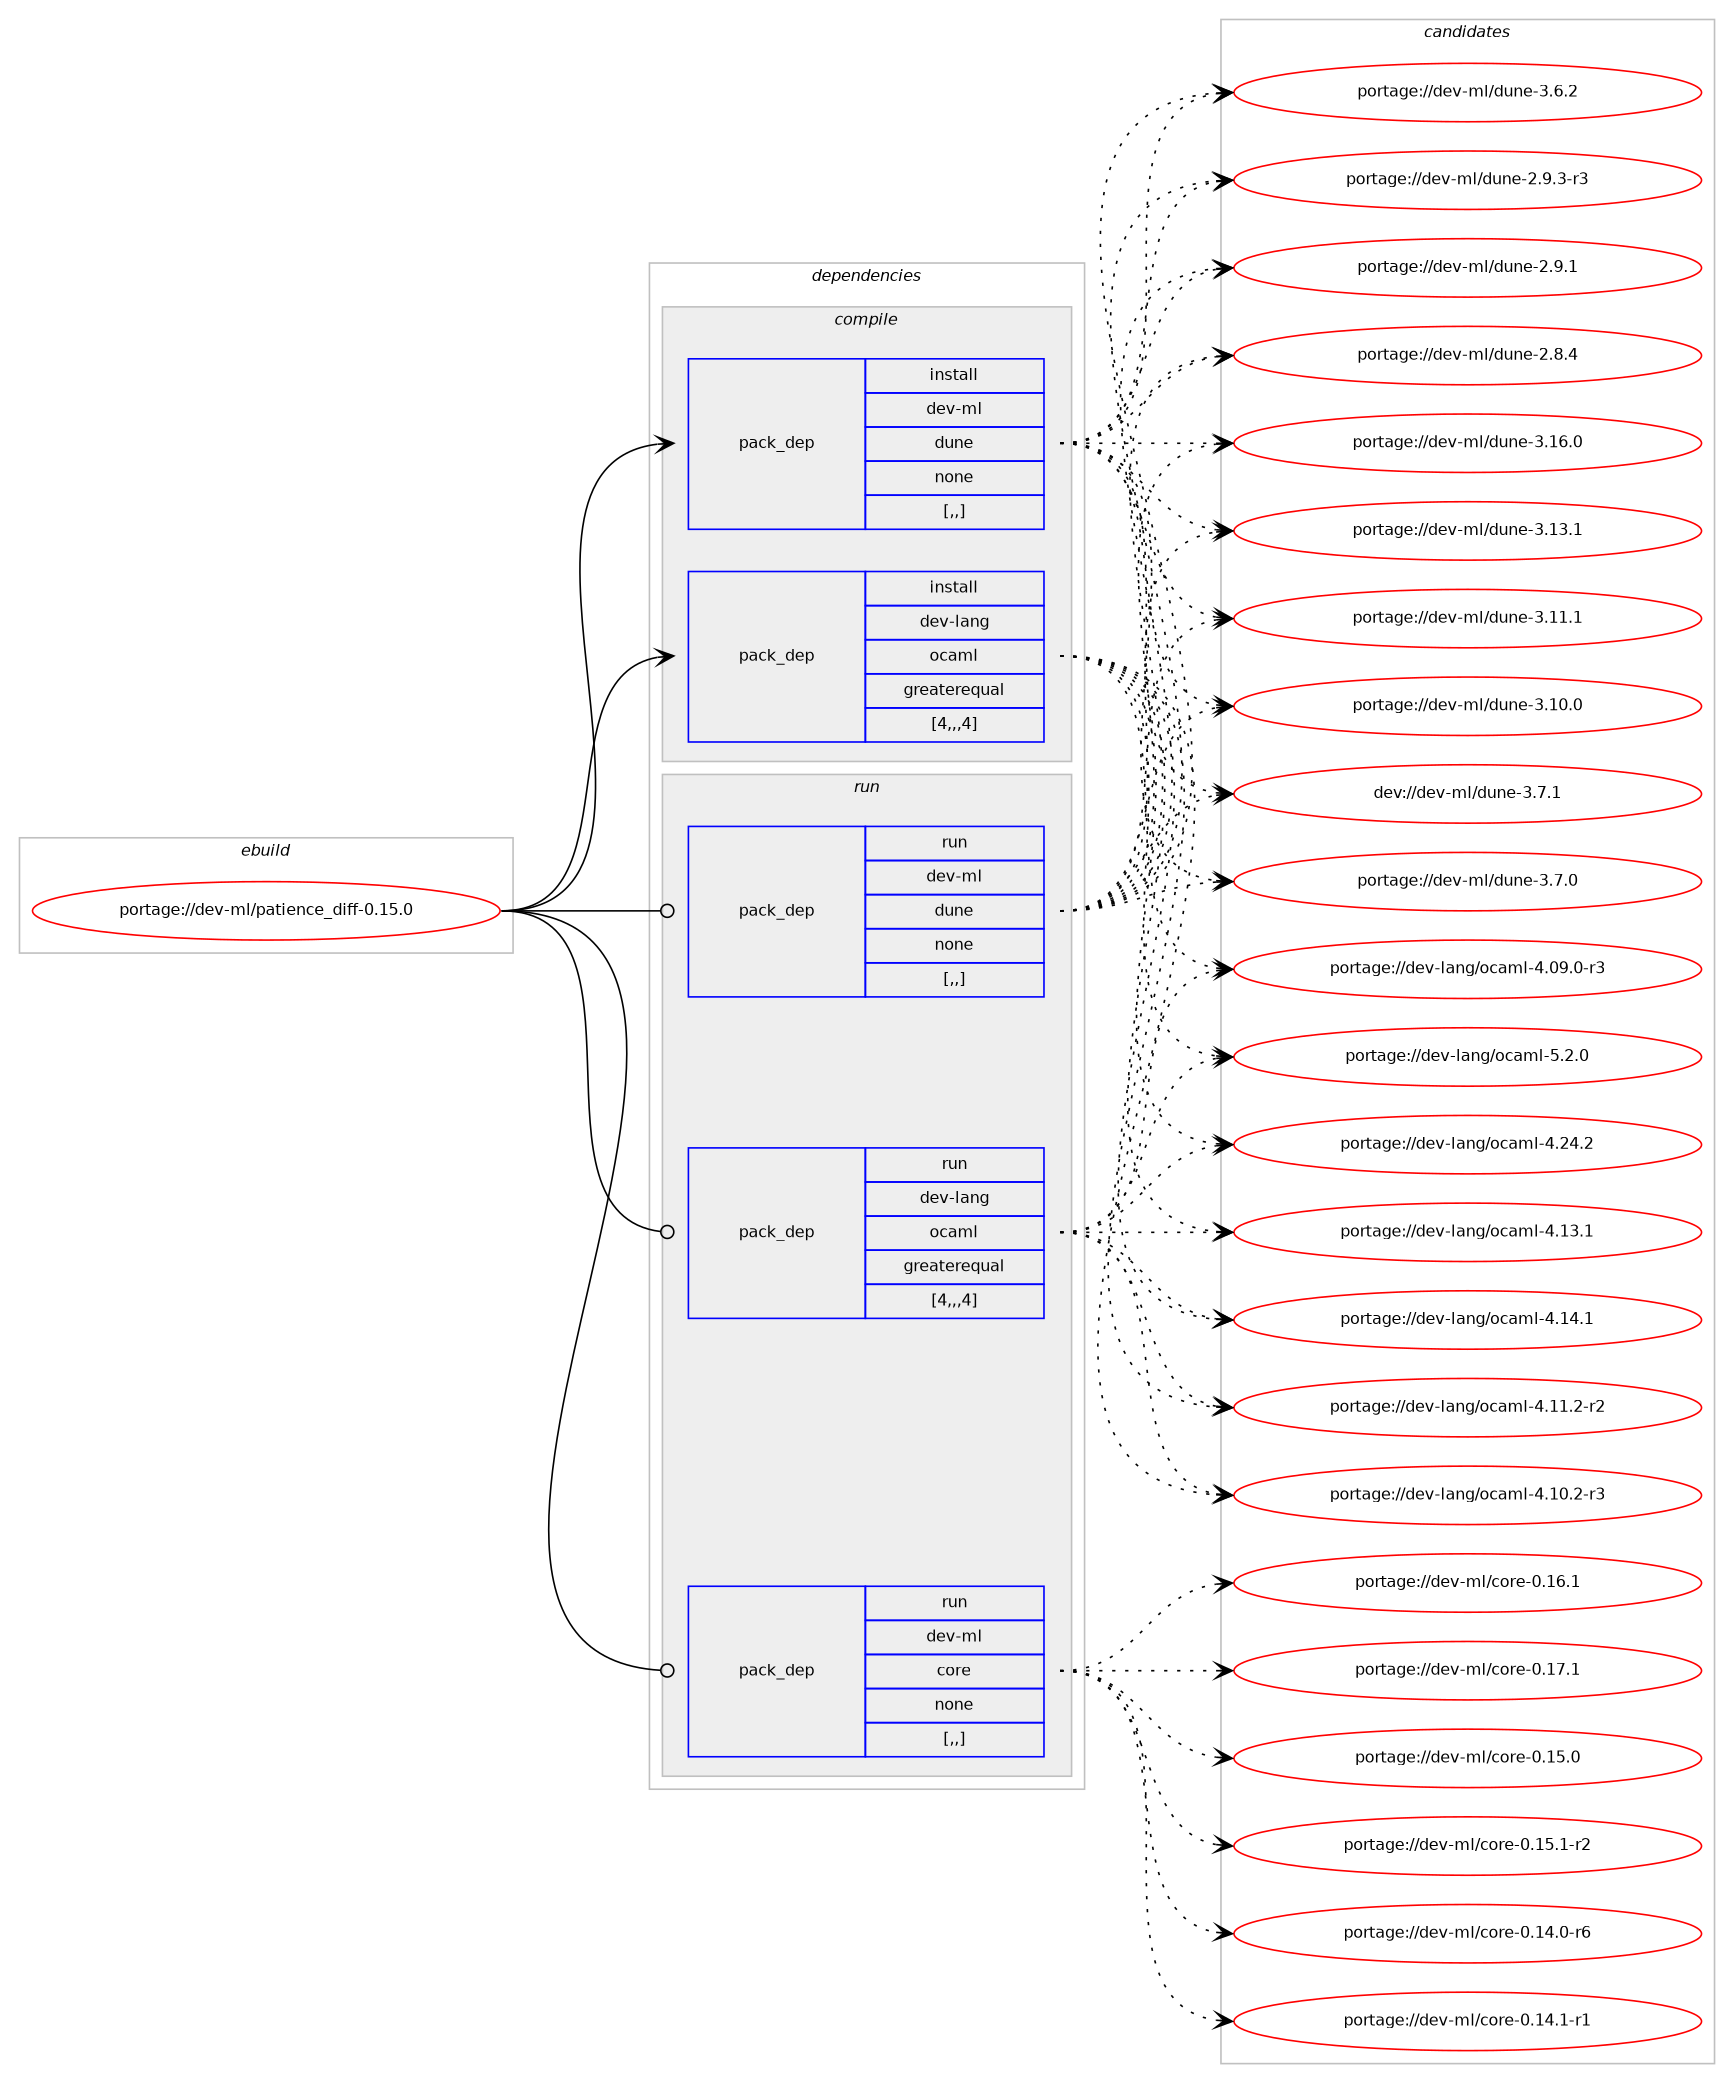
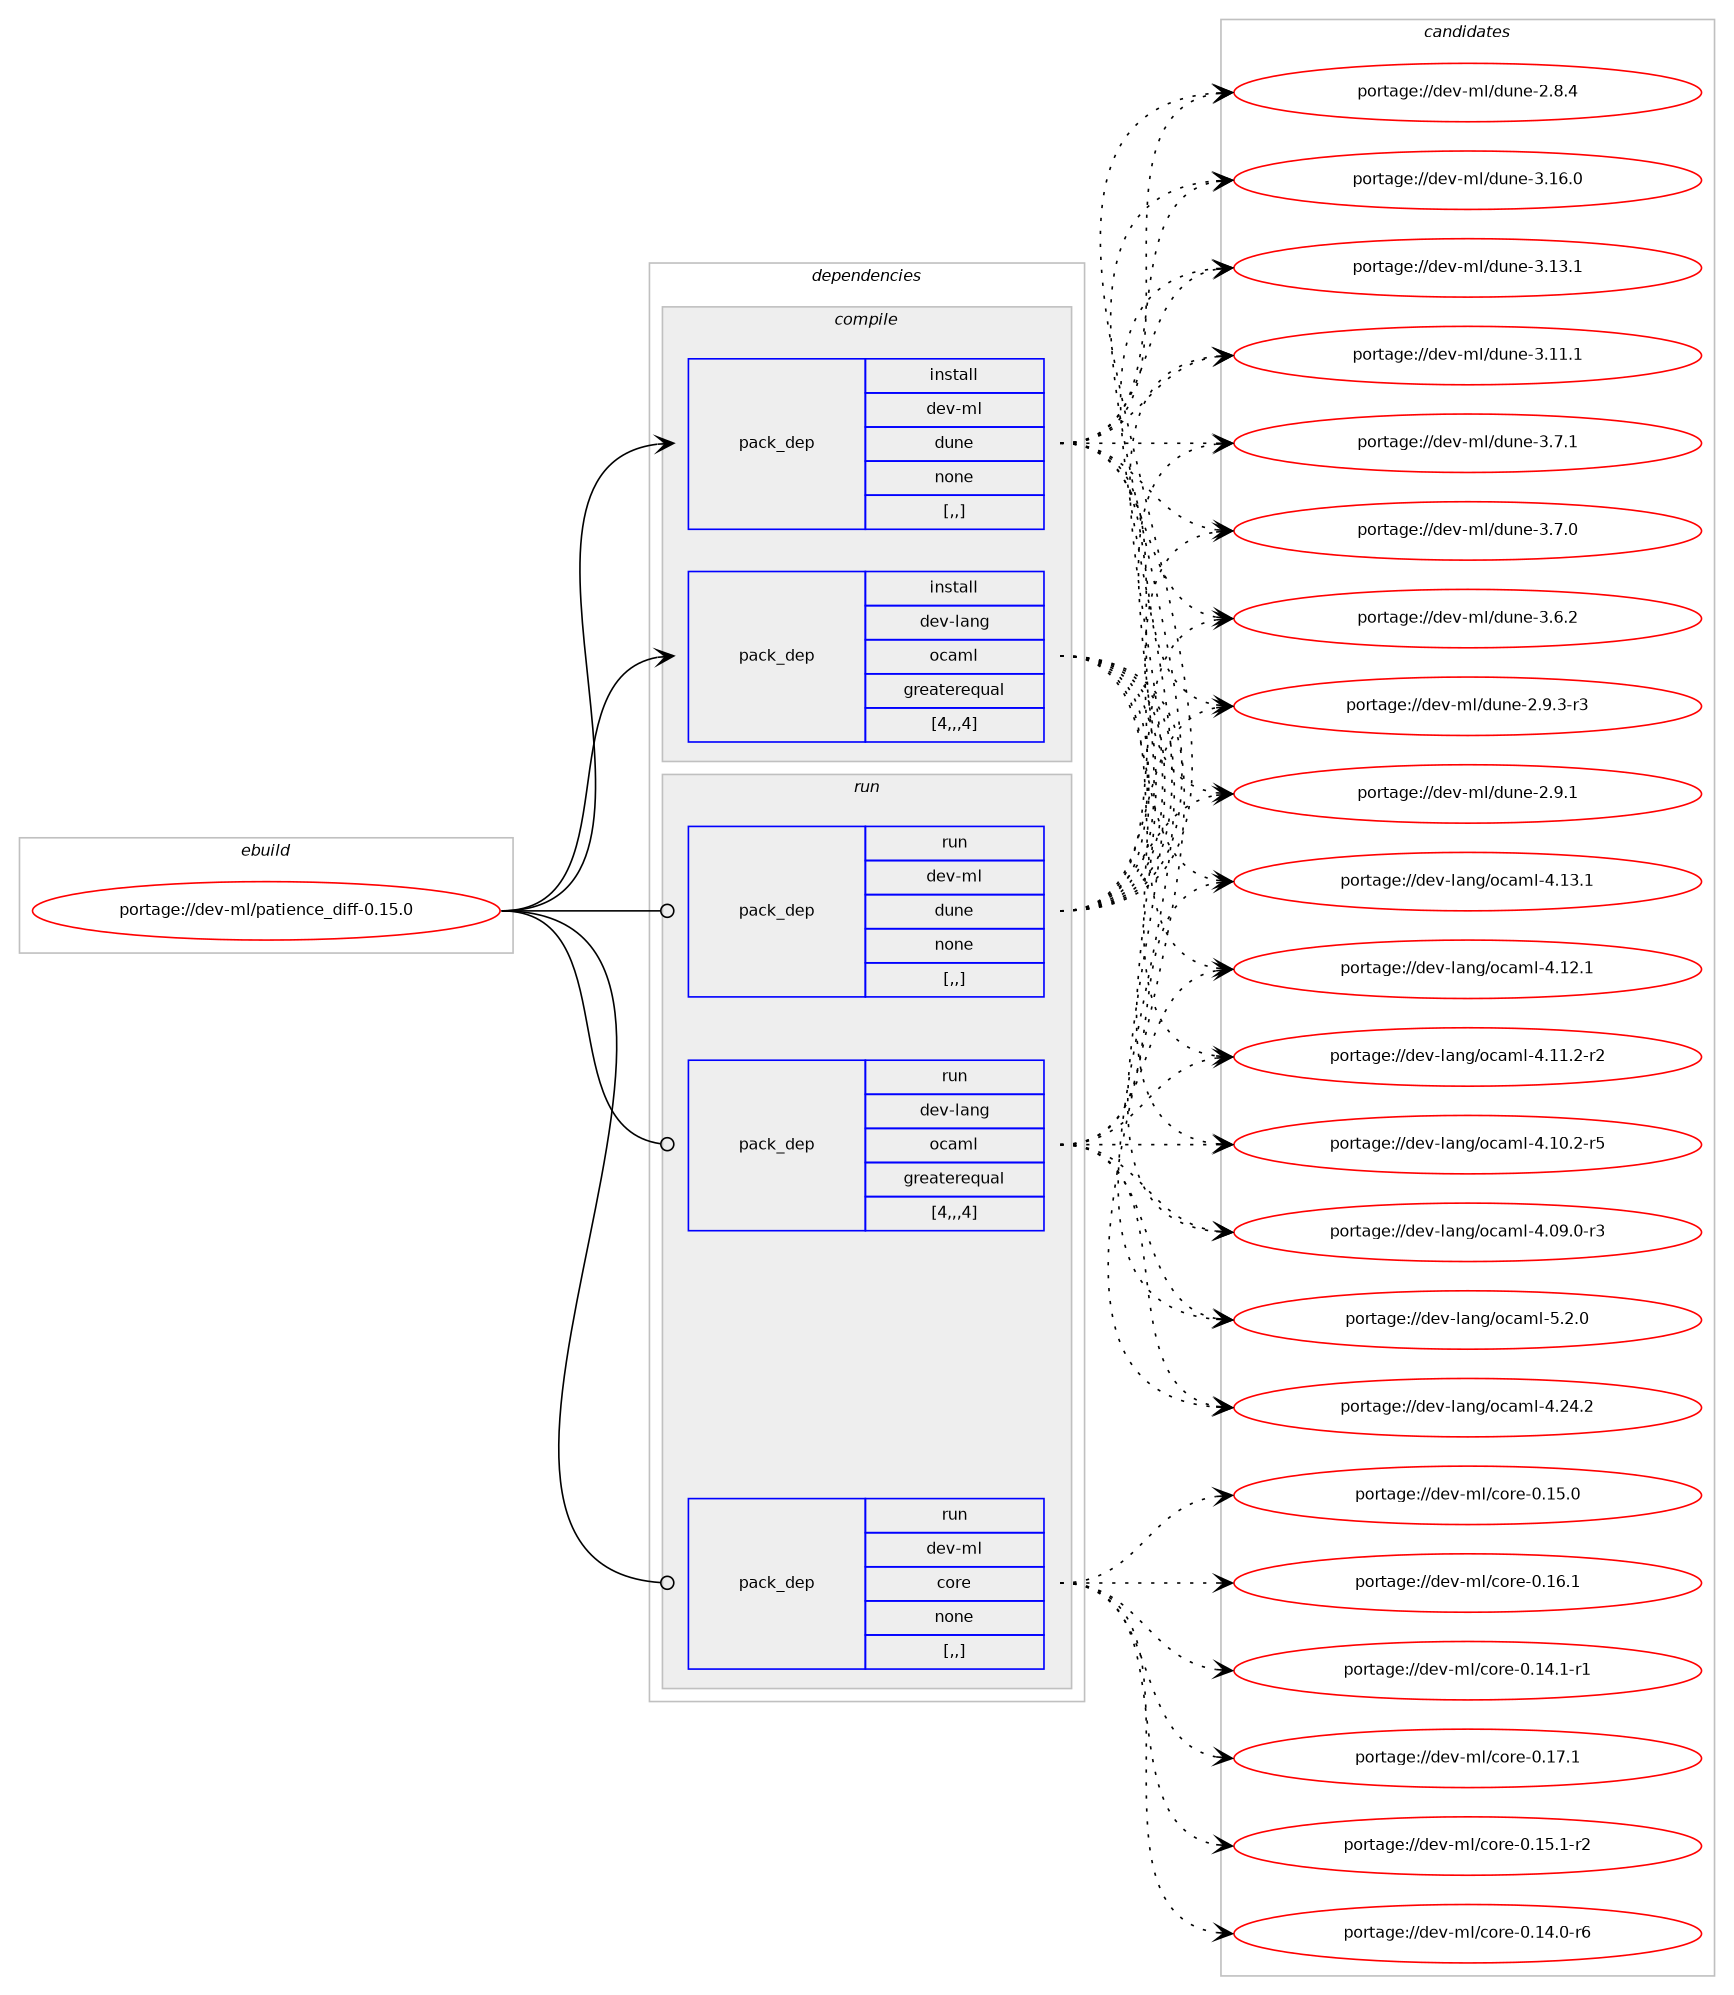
  digraph {
    compound=true
    concentrate=true
    fontname=Helvetica
    fontsize=10
    newrank=true
    rankdir=LR
    ranksep=1.5
    node [color=red fontname=Helvetica fontsize=10]
    edge [arrowhead=vee headport=w style=dotted tailport=e weight=100]
    n1 [label="portage://dev-ml/patience_diff-0.15.0" width=4]
    n2 [color=blue label=<<TABLE BORDER="0" CELLBORDER="1" CELLSPACING="0" CELLPADDING="4" WIDTH="220"><TR><TD ROWSPAN="6" CELLPADDING="30">pack_dep</TD></TR><TR><TD WIDTH="110">install</TD></TR><TR><TD>dev-lang</TD></TR><TR><TD>ocaml</TD></TR><TR><TD>greaterequal</TD></TR><TR><TD>[4,,,4]</TD></TR></TABLE>> shape=none]
    n3 [color=blue label=<<TABLE BORDER="0" CELLBORDER="1" CELLSPACING="0" CELLPADDING="4" WIDTH="220"><TR><TD ROWSPAN="6" CELLPADDING="30">pack_dep</TD></TR><TR><TD WIDTH="110">install</TD></TR><TR><TD>dev-ml</TD></TR><TR><TD>dune</TD></TR><TR><TD>none</TD></TR><TR><TD>[,,]</TD></TR></TABLE>> shape=none]
    n4 [color=blue label=<<TABLE BORDER="0" CELLBORDER="1" CELLSPACING="0" CELLPADDING="4" WIDTH="220"><TR><TD ROWSPAN="6" CELLPADDING="30">pack_dep</TD></TR><TR><TD WIDTH="110">run</TD></TR><TR><TD>dev-lang</TD></TR><TR><TD>ocaml</TD></TR><TR><TD>greaterequal</TD></TR><TR><TD>[4,,,4]</TD></TR></TABLE>> shape=none]
    n5 [color=blue label=<<TABLE BORDER="0" CELLBORDER="1" CELLSPACING="0" CELLPADDING="4" WIDTH="220"><TR><TD ROWSPAN="6" CELLPADDING="30">pack_dep</TD></TR><TR><TD WIDTH="110">run</TD></TR><TR><TD>dev-ml</TD></TR><TR><TD>core</TD></TR><TR><TD>none</TD></TR><TR><TD>[,,]</TD></TR></TABLE>> shape=none]
    n6 [color=blue label=<<TABLE BORDER="0" CELLBORDER="1" CELLSPACING="0" CELLPADDING="4" WIDTH="220"><TR><TD ROWSPAN="6" CELLPADDING="30">pack_dep</TD></TR><TR><TD WIDTH="110">run</TD></TR><TR><TD>dev-ml</TD></TR><TR><TD>dune</TD></TR><TR><TD>none</TD></TR><TR><TD>[,,]</TD></TR></TABLE>> shape=none]
    n7 [label="portage://dev-lang/ocaml-5.2.0" width=4]
    n8 [label="portage://dev-lang/ocaml-4.24.2" width=4]
    n9 [label="portage://dev-lang/ocaml-4.13.1" width=4]
-   n10 [label="portage://dev-lang/ocaml-4.14.1" width=4]
+   n10 [label="portage://dev-lang/ocaml-4.12.1" width=4]
    n11 [label="portage://dev-lang/ocaml-4.11.2-r2" width=4]
-   n12 [label="portage://dev-lang/ocaml-4.10.2-r3" width=4]
+   n12 [label="portage://dev-lang/ocaml-4.10.2-r5" width=4]
    n13 [label="portage://dev-lang/ocaml-4.09.0-r3" width=4]
    n14 [label="portage://dev-ml/dune-3.16.0" width=4]
    n15 [label="portage://dev-ml/dune-3.13.1" width=4]
    n16 [label="portage://dev-ml/dune-3.11.1" width=4]
-   n17 [label="portage://dev-ml/dune-3.10.0" width=4]
-   n18 [label="dev://dev-ml/dune-3.7.1" width=4]
+   n18 [label="portage://dev-ml/dune-3.7.1" width=4]
    n19 [label="portage://dev-ml/dune-3.7.0" width=4]
    n20 [label="portage://dev-ml/dune-3.6.2" width=4]
    n21 [label="portage://dev-ml/dune-2.9.3-r3" width=4]
    n22 [label="portage://dev-ml/dune-2.9.1" width=4]
    n23 [label="portage://dev-ml/dune-2.8.4" width=4]
    n24 [label="portage://dev-ml/core-0.17.1" width=4]
    n25 [label="portage://dev-ml/core-0.16.1" width=4]
    n26 [label="portage://dev-ml/core-0.15.1-r2" width=4]
    n27 [label="portage://dev-ml/core-0.15.0" width=4]
    n28 [label="portage://dev-ml/core-0.14.1-r1" width=4]
    n29 [label="portage://dev-ml/core-0.14.0-r6" width=4]
    subgraph cluster_1 {
      color=gray
      label=<<i>ebuild</i>>
      n1
    }
    subgraph cluster_2 {
      color=gray
      label=<<i>dependencies</i>>
      subgraph cluster_3 {
        color=gray
        fillcolor="#eeeeee"
        label=<<i>compile</i>>
        style=filled
        subgraph sub_4 {
          color=gray
          fillcolor="#eeeeee"
          label=<<i>compile</i>>
          style=filled
          n2
        }
        subgraph sub_5 {
          color=gray
          fillcolor="#eeeeee"
          label=<<i>compile</i>>
          style=filled
          n3
        }
      }
      subgraph cluster_6 {
        color=gray
        fillcolor="#eeeeee"
        label=<<i>compile and run</i>>
        style=filled
      }
      subgraph cluster_7 {
        color=gray
        fillcolor="#eeeeee"
        label=<<i>run</i>>
        style=filled
        subgraph sub_8 {
          color=gray
          fillcolor="#eeeeee"
          label=<<i>run</i>>
          style=filled
          n4
        }
        subgraph sub_9 {
          color=gray
          fillcolor="#eeeeee"
          label=<<i>run</i>>
          style=filled
          n5
        }
        subgraph sub_10 {
          color=gray
          fillcolor="#eeeeee"
          label=<<i>run</i>>
          style=filled
          n6
        }
      }
    }
    subgraph cluster_11 {
      color=gray
      label=<<i>candidates</i>>
      rank=same
      subgraph sub_12 {
        color=black
        label=<<i>candidates</i>>
        nodesep=1
        rank=same
        n7
        n8
        n9
        n10
        n11
        n12
        n13
      }
      subgraph sub_13 {
        color=black
        label=<<i>candidates</i>>
        nodesep=1
        rank=same
        n14
        n15
        n16
-       n17
        n18
        n19
        n20
        n21
        n22
        n23
      }
      subgraph sub_14 {
        color=black
        label=<<i>candidates</i>>
        nodesep=1
        rank=same
        n7
        n8
        n9
        n10
        n11
        n12
        n13
      }
      subgraph sub_15 {
        color=black
        label=<<i>candidates</i>>
        nodesep=1
        rank=same
        n24
        n25
        n26
        n27
        n28
        n29
      }
      subgraph sub_16 {
        color=black
        label=<<i>candidates</i>>
        nodesep=1
        rank=same
        n14
        n15
        n16
-       n17
        n18
        n19
        n20
        n21
        n22
        n23
      }
    }
    n1 -> n2 [style=solid weight=20]
    n1 -> n3 [style=solid weight=20]
    n1 -> n4 [arrowhead=odot style=solid weight=20]
    n1 -> n5 [arrowhead=odot style=solid weight=20]
    n1 -> n6 [arrowhead=odot style=solid weight=20]
    n2 -> n7
    n2 -> n8
    n2 -> n9
    n2 -> n10
    n2 -> n11
    n2 -> n12
    n2 -> n13
    n3 -> n14
    n3 -> n15
    n3 -> n16
-   n3 -> n17
    n3 -> n18
    n3 -> n19
    n3 -> n20
    n3 -> n21
    n3 -> n22
    n3 -> n23
    n4 -> n7
    n4 -> n8
    n4 -> n9
    n4 -> n10
    n4 -> n11
    n4 -> n12
    n4 -> n13
    n5 -> n24
    n5 -> n25
    n5 -> n26
    n5 -> n27
    n5 -> n28
    n5 -> n29
    n6 -> n14
    n6 -> n15
    n6 -> n16
-   n6 -> n17
    n6 -> n18
    n6 -> n19
    n6 -> n20
    n6 -> n21
    n6 -> n22
    n6 -> n23
  }
